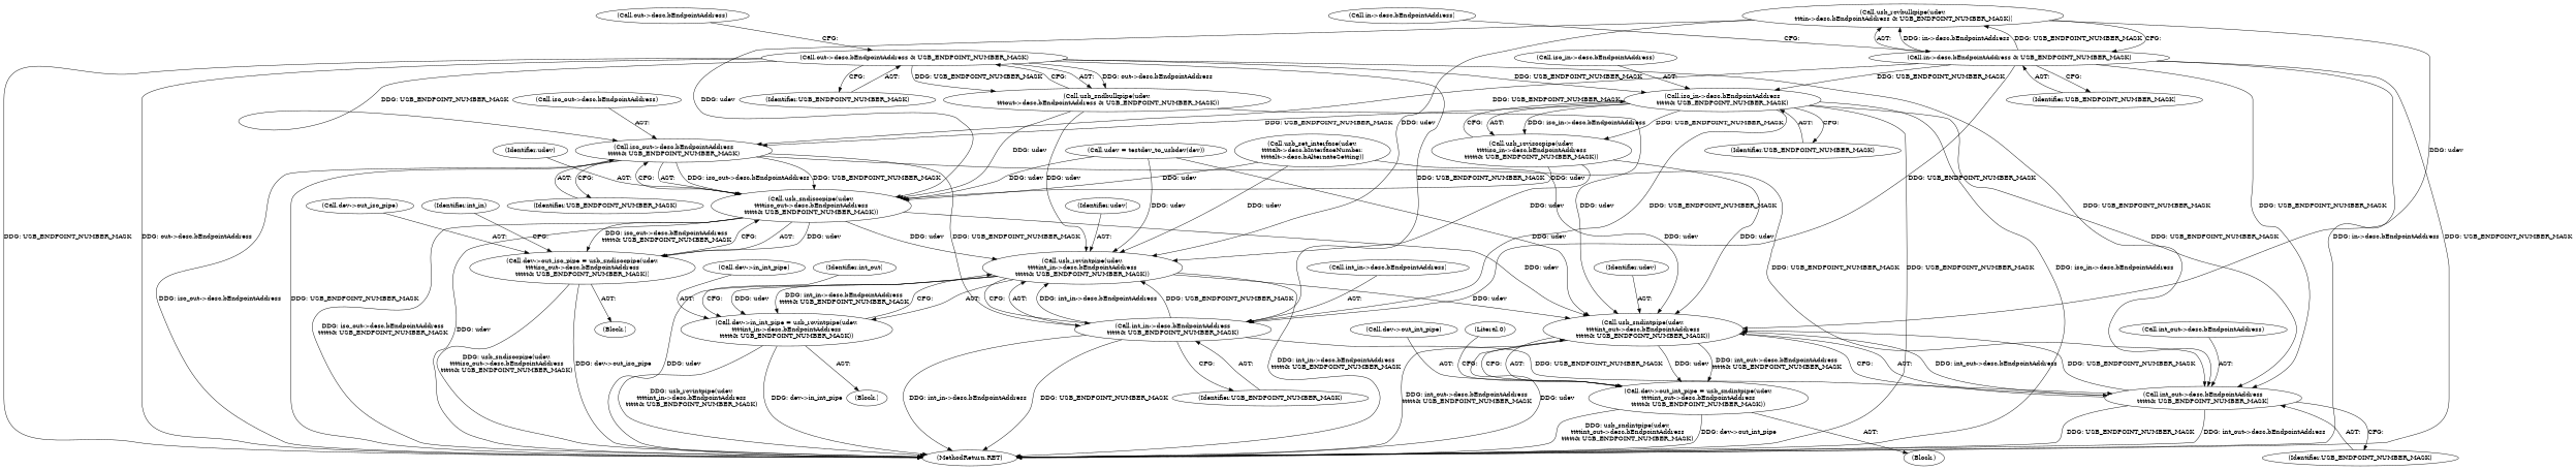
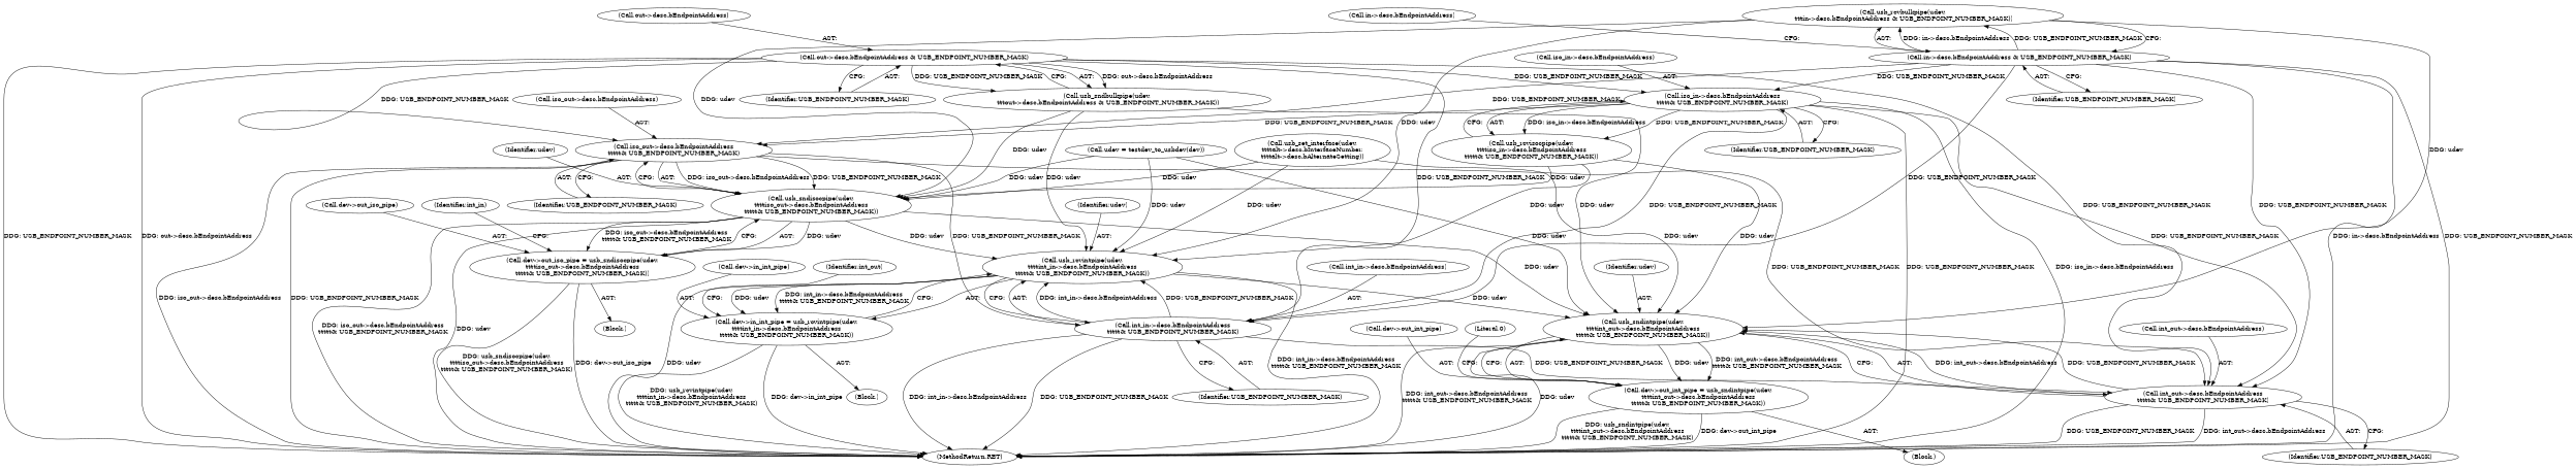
  digraph {
    fontname="DejaVu Serif"
    node [fontname="DejaVu Serif"]
    edge [fontname="DejaVu Serif"]
    n1 [label="(Call,iso_out->desc.bEndpointAddress\n\t\t\t\t\t& USB_ENDPOINT_NUMBER_MASK)"]
    n2 [label="(Call,usb_sndisocpipe(udev,\n\t\t\t\tiso_out->desc.bEndpointAddress\n\t\t\t\t\t& USB_ENDPOINT_NUMBER_MASK))"]
    n3 [label="(Call,int_in->desc.bEndpointAddress\n\t\t\t\t\t& USB_ENDPOINT_NUMBER_MASK)"]
    n4 [label="(Call,int_out->desc.bEndpointAddress\n\t\t\t\t\t& USB_ENDPOINT_NUMBER_MASK)"]
    n5 [label="(Identifier,USB_ENDPOINT_NUMBER_MASK)"]
    n6 [label="(MethodReturn,RET)"]
    n7 [label="(Call,dev->out_iso_pipe = usb_sndisocpipe(udev,\n\t\t\t\tiso_out->desc.bEndpointAddress\n\t\t\t\t\t& USB_ENDPOINT_NUMBER_MASK))"]
    n8 [label="(Call,usb_rcvintpipe(udev,\n\t\t\t\tint_in->desc.bEndpointAddress\n\t\t\t\t\t& USB_ENDPOINT_NUMBER_MASK))"]
    n9 [label="(Call,usb_sndintpipe(udev,\n\t\t\t\tint_out->desc.bEndpointAddress\n\t\t\t\t\t& USB_ENDPOINT_NUMBER_MASK))"]
    n10 [label="(Identifier,USB_ENDPOINT_NUMBER_MASK)"]
    n11 [label="(Identifier,USB_ENDPOINT_NUMBER_MASK)"]
    n12 [label="(Call,in->desc.bEndpointAddress & USB_ENDPOINT_NUMBER_MASK)"]
    n13 [label="(Call,iso_in->desc.bEndpointAddress\n\t\t\t\t\t& USB_ENDPOINT_NUMBER_MASK)"]
    n14 [label="(Identifier,USB_ENDPOINT_NUMBER_MASK)"]
    n15 [label="(Call,usb_rcvbulkpipe(udev,\n \t\t\tin->desc.bEndpointAddress & USB_ENDPOINT_NUMBER_MASK))"]
    n16 [label="(Call,out->desc.bEndpointAddress & USB_ENDPOINT_NUMBER_MASK)"]
    n17 [label="(Identifier,USB_ENDPOINT_NUMBER_MASK)"]
    n18 [label="(Call,usb_sndbulkpipe(udev,\n \t\t\tout->desc.bEndpointAddress & USB_ENDPOINT_NUMBER_MASK))"]
    n19 [label="(Identifier,USB_ENDPOINT_NUMBER_MASK)"]
    n20 [label="(Call,usb_rcvisocpipe(udev,\n\t\t\t\tiso_in->desc.bEndpointAddress\n\t\t\t\t\t& USB_ENDPOINT_NUMBER_MASK))"]
    n21 [label="(Block,)"]
    n22 [label="(Call,dev->in_int_pipe = usb_rcvintpipe(udev,\n\t\t\t\tint_in->desc.bEndpointAddress\n\t\t\t\t\t& USB_ENDPOINT_NUMBER_MASK))"]
    n23 [label="(Call,dev->out_int_pipe = usb_sndintpipe(udev,\n\t\t\t\tint_out->desc.bEndpointAddress\n\t\t\t\t\t& USB_ENDPOINT_NUMBER_MASK))"]
    n24 [label="(Block,)"]
    n25 [label="(Block,)"]
    n26 [label="(Identifier,int_out)"]
    n27 [label="(Call,dev->in_int_pipe)"]
    n28 [label="(Call,iso_out->desc.bEndpointAddress)"]
    n29 [label="(Call,usb_set_interface(udev,\n\t\t\t\talt->desc.bInterfaceNumber,\n\t\t\t\talt->desc.bAlternateSetting))"]
    n30 [label="(Call,out->desc.bEndpointAddress)"]
    n31 [label="(Identifier,udev)"]
    n32 [label="(Call,int_out->desc.bEndpointAddress)"]
    n33 [label="(Call,udev = testdev_to_usbdev(dev))"]
    n34 [label="(Call,int_in->desc.bEndpointAddress)"]
    n35 [label="(Call,iso_in->desc.bEndpointAddress)"]
    n36 [label="(Call,in->desc.bEndpointAddress)"]
    n37 [label="(Call,dev->out_int_pipe)"]
    n38 [label="(Identifier,udev)"]
    n39 [label="(Call,dev->out_iso_pipe)"]
    n40 [label="(Identifier,udev)"]
    n41 [label="(Identifier,int_in)"]
    n42 [label="(Literal,0)"]
    n1 -> n2 [label="AST: "]
    n1 -> n2 [label="DDG: iso_out->desc.bEndpointAddress"]
    n1 -> n2 [label="DDG: USB_ENDPOINT_NUMBER_MASK"]
    n1 -> n3 [label="DDG: USB_ENDPOINT_NUMBER_MASK"]
    n1 -> n4 [label="DDG: USB_ENDPOINT_NUMBER_MASK"]
    n1 -> n5 [label="CFG: "]
    n1 -> n6 [label="DDG: iso_out->desc.bEndpointAddress"]
    n1 -> n6 [label="DDG: USB_ENDPOINT_NUMBER_MASK"]
    n2 -> n1 [label="CFG: "]
    n2 -> n6 [label="DDG: iso_out->desc.bEndpointAddress\n\t\t\t\t\t& USB_ENDPOINT_NUMBER_MASK"]
    n2 -> n6 [label="DDG: udev"]
    n2 -> n7 [label="AST: "]
    n2 -> n7 [label="DDG: udev"]
    n2 -> n7 [label="DDG: iso_out->desc.bEndpointAddress\n\t\t\t\t\t& USB_ENDPOINT_NUMBER_MASK"]
    n2 -> n8 [label="DDG: udev"]
    n2 -> n9 [label="DDG: udev"]
    n3 -> n4 [label="DDG: USB_ENDPOINT_NUMBER_MASK"]
    n3 -> n6 [label="DDG: int_in->desc.bEndpointAddress"]
    n3 -> n6 [label="DDG: USB_ENDPOINT_NUMBER_MASK"]
    n3 -> n8 [label="AST: "]
    n3 -> n8 [label="DDG: int_in->desc.bEndpointAddress"]
    n3 -> n8 [label="DDG: USB_ENDPOINT_NUMBER_MASK"]
    n3 -> n10 [label="CFG: "]
    n4 -> n6 [label="DDG: USB_ENDPOINT_NUMBER_MASK"]
    n4 -> n6 [label="DDG: int_out->desc.bEndpointAddress"]
    n4 -> n9 [label="AST: "]
    n4 -> n9 [label="DDG: int_out->desc.bEndpointAddress"]
    n4 -> n9 [label="DDG: USB_ENDPOINT_NUMBER_MASK"]
    n4 -> n11 [label="CFG: "]
    n5 -> n1 [label="AST: "]
    n7 -> n2 [label="CFG: "]
    n7 -> n6 [label="DDG: usb_sndisocpipe(udev,\n\t\t\t\tiso_out->desc.bEndpointAddress\n\t\t\t\t\t& USB_ENDPOINT_NUMBER_MASK)"]
    n7 -> n6 [label="DDG: dev->out_iso_pipe"]
    n7 -> n21 [label="AST: "]
    n8 -> n3 [label="CFG: "]
    n8 -> n6 [label="DDG: int_in->desc.bEndpointAddress\n\t\t\t\t\t& USB_ENDPOINT_NUMBER_MASK"]
    n8 -> n6 [label="DDG: udev"]
    n8 -> n9 [label="DDG: udev"]
    n8 -> n22 [label="AST: "]
    n8 -> n22 [label="DDG: udev"]
    n8 -> n22 [label="DDG: int_in->desc.bEndpointAddress\n\t\t\t\t\t& USB_ENDPOINT_NUMBER_MASK"]
    n9 -> n4 [label="CFG: "]
    n9 -> n6 [label="DDG: int_out->desc.bEndpointAddress\n\t\t\t\t\t& USB_ENDPOINT_NUMBER_MASK"]
    n9 -> n6 [label="DDG: udev"]
    n9 -> n23 [label="AST: "]
    n9 -> n23 [label="DDG: udev"]
    n9 -> n23 [label="DDG: int_out->desc.bEndpointAddress\n\t\t\t\t\t& USB_ENDPOINT_NUMBER_MASK"]
    n10 -> n3 [label="AST: "]
    n11 -> n4 [label="AST: "]
    n12 -> n1 [label="DDG: USB_ENDPOINT_NUMBER_MASK"]
    n12 -> n3 [label="DDG: USB_ENDPOINT_NUMBER_MASK"]
    n12 -> n4 [label="DDG: USB_ENDPOINT_NUMBER_MASK"]
    n12 -> n6 [label="DDG: in->desc.bEndpointAddress"]
    n12 -> n6 [label="DDG: USB_ENDPOINT_NUMBER_MASK"]
    n12 -> n13 [label="DDG: USB_ENDPOINT_NUMBER_MASK"]
    n12 -> n14 [label="CFG: "]
    n12 -> n15 [label="AST: "]
    n12 -> n15 [label="DDG: in->desc.bEndpointAddress"]
    n12 -> n15 [label="DDG: USB_ENDPOINT_NUMBER_MASK"]
    n13 -> n1 [label="DDG: USB_ENDPOINT_NUMBER_MASK"]
    n13 -> n3 [label="DDG: USB_ENDPOINT_NUMBER_MASK"]
    n13 -> n4 [label="DDG: USB_ENDPOINT_NUMBER_MASK"]
    n13 -> n6 [label="DDG: iso_in->desc.bEndpointAddress"]
    n13 -> n6 [label="DDG: USB_ENDPOINT_NUMBER_MASK"]
    n13 -> n19 [label="CFG: "]
    n13 -> n20 [label="AST: "]
    n13 -> n20 [label="DDG: iso_in->desc.bEndpointAddress"]
    n13 -> n20 [label="DDG: USB_ENDPOINT_NUMBER_MASK"]
    n14 -> n12 [label="AST: "]
    n15 -> n2 [label="DDG: udev"]
    n15 -> n8 [label="DDG: udev"]
    n15 -> n9 [label="DDG: udev"]
    n15 -> n12 [label="CFG: "]
    n16 -> n1 [label="DDG: USB_ENDPOINT_NUMBER_MASK"]
    n16 -> n3 [label="DDG: USB_ENDPOINT_NUMBER_MASK"]
    n16 -> n4 [label="DDG: USB_ENDPOINT_NUMBER_MASK"]
    n16 -> n6 [label="DDG: USB_ENDPOINT_NUMBER_MASK"]
    n16 -> n6 [label="DDG: out->desc.bEndpointAddress"]
    n16 -> n13 [label="DDG: USB_ENDPOINT_NUMBER_MASK"]
    n16 -> n17 [label="CFG: "]
    n16 -> n18 [label="AST: "]
    n16 -> n18 [label="DDG: out->desc.bEndpointAddress"]
    n16 -> n18 [label="DDG: USB_ENDPOINT_NUMBER_MASK"]
    n17 -> n16 [label="AST: "]
    n18 -> n2 [label="DDG: udev"]
    n18 -> n8 [label="DDG: udev"]
    n18 -> n9 [label="DDG: udev"]
    n18 -> n16 [label="CFG: "]
    n19 -> n13 [label="AST: "]
    n20 -> n2 [label="DDG: udev"]
    n20 -> n8 [label="DDG: udev"]
    n20 -> n9 [label="DDG: udev"]
    n20 -> n13 [label="CFG: "]
    n22 -> n6 [label="DDG: usb_rcvintpipe(udev,\n\t\t\t\tint_in->desc.bEndpointAddress\n\t\t\t\t\t& USB_ENDPOINT_NUMBER_MASK)"]
    n22 -> n6 [label="DDG: dev->in_int_pipe"]
    n22 -> n8 [label="CFG: "]
    n22 -> n24 [label="AST: "]
    n23 -> n6 [label="DDG: usb_sndintpipe(udev,\n\t\t\t\tint_out->desc.bEndpointAddress\n\t\t\t\t\t& USB_ENDPOINT_NUMBER_MASK)"]
    n23 -> n6 [label="DDG: dev->out_int_pipe"]
    n23 -> n9 [label="CFG: "]
    n23 -> n25 [label="AST: "]
    n26 -> n22 [label="CFG: "]
    n27 -> n22 [label="AST: "]
    n28 -> n1 [label="AST: "]
    n29 -> n2 [label="DDG: udev"]
    n29 -> n8 [label="DDG: udev"]
    n29 -> n9 [label="DDG: udev"]
-   n30 -> n16 [label="CFG: "]
+   n30 -> n16 [label="AST: "]
    n31 -> n8 [label="AST: "]
    n32 -> n4 [label="AST: "]
    n33 -> n2 [label="DDG: udev"]
    n33 -> n8 [label="DDG: udev"]
    n33 -> n9 [label="DDG: udev"]
    n34 -> n3 [label="AST: "]
    n35 -> n13 [label="AST: "]
    n36 -> n12 [label="CFG: "]
    n37 -> n23 [label="AST: "]
    n38 -> n2 [label="AST: "]
    n39 -> n7 [label="AST: "]
    n40 -> n9 [label="AST: "]
    n41 -> n7 [label="CFG: "]
    n42 -> n23 [label="CFG: "]
  }
